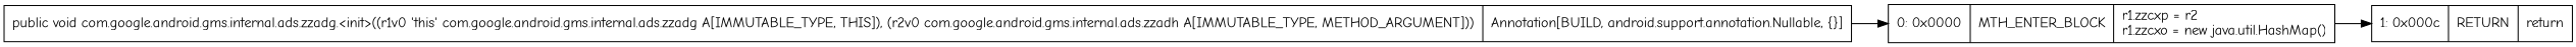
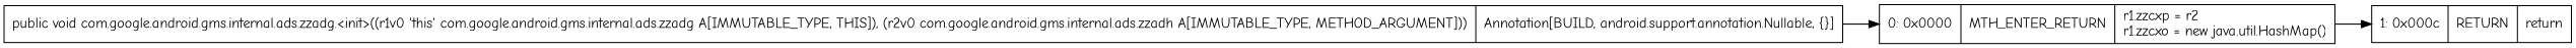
  digraph {
    rankdir=LR
    fontname="Comic Neue"
    node [shape=record fontname="Comic Neue"]
    edge [fontname="Comic Neue"]
-   n1 [label="{0\:\ 0x0000|MTH_ENTER_BLOCK\l|r1.zzcxp = r2\lr1.zzcxo = new java.util.HashMap()\l}"]
+   n1 [label="{0\:\ 0x0000|MTH_ENTER_RETURN\l|r1.zzcxp = r2\lr1.zzcxo = new java.util.HashMap()\l}"]
    n2 [label="{1\:\ 0x000c|RETURN\l|return\l}"]
    n3 [label="{public void com.google.android.gms.internal.ads.zzadg.\<init\>((r1v0 'this' com.google.android.gms.internal.ads.zzadg A[IMMUTABLE_TYPE, THIS]), (r2v0 com.google.android.gms.internal.ads.zzadh A[IMMUTABLE_TYPE, METHOD_ARGUMENT]))  | Annotation[BUILD, android.support.annotation.Nullable, \{\}]\l}"]
    n1 -> n2
    n3 -> n1
  }
